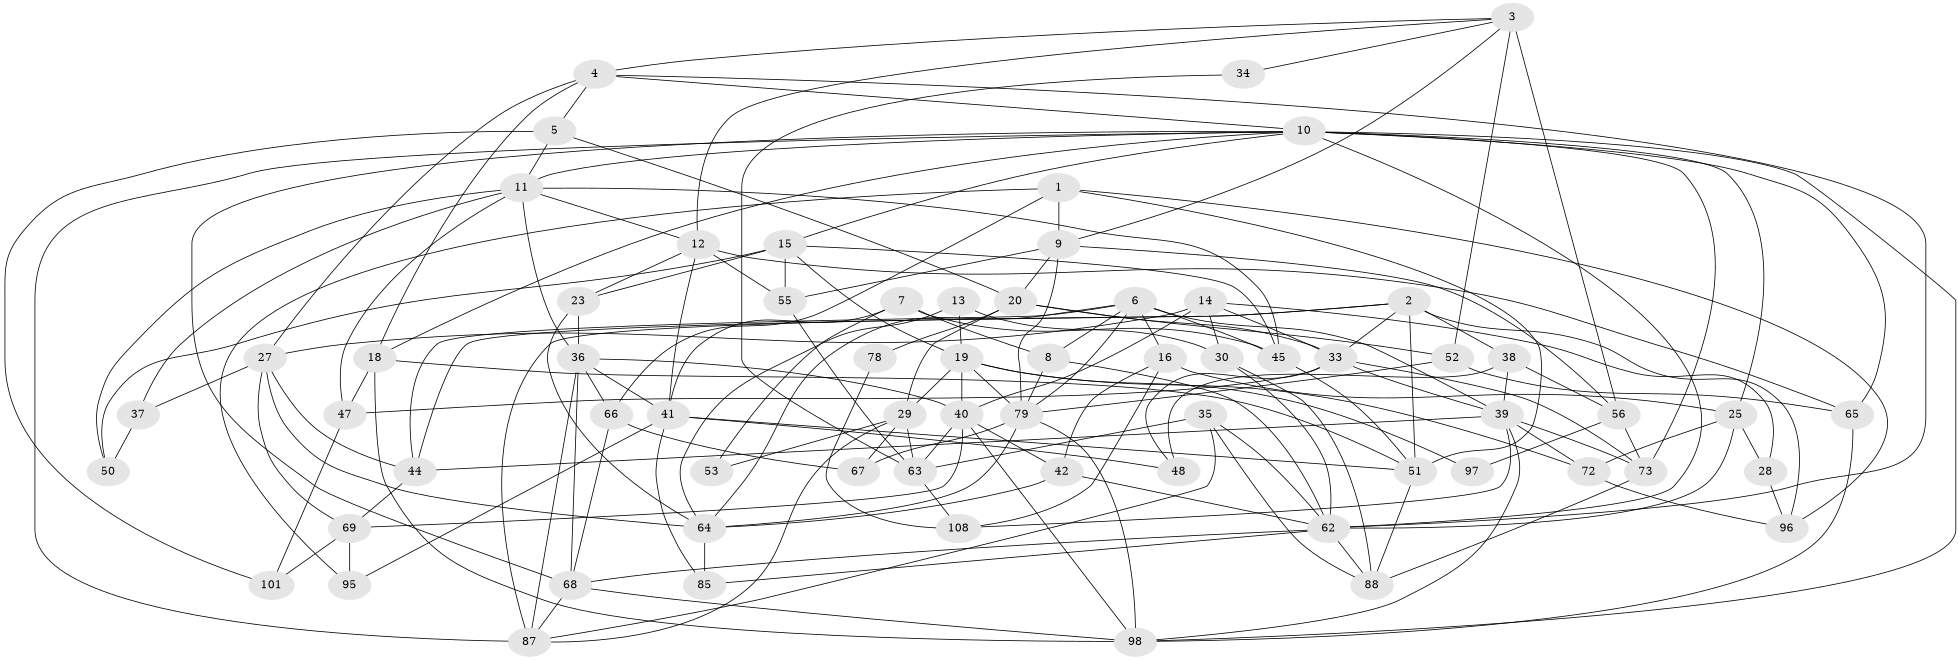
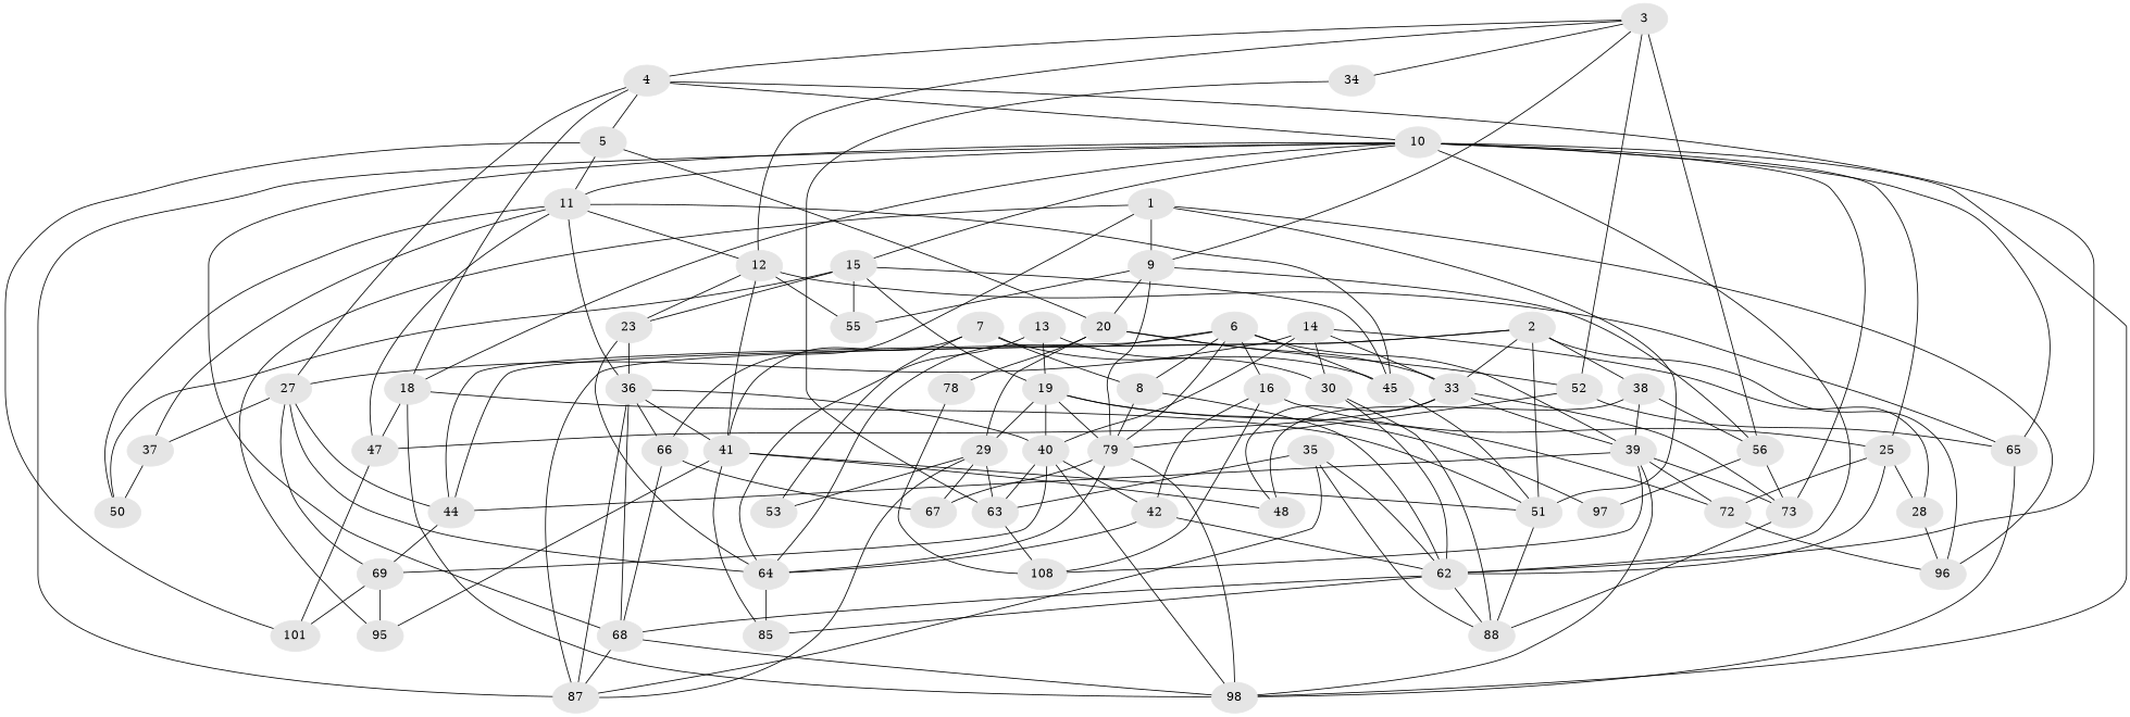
  graph {
    node [color=gray90 style=filled]
    1 [super="+99"]
    9 [super="+31"]
    51 [super="+74"]
    66 [super="+105"]
    95
    96 [super="+104"]
    56 [super="+93"]
    20 [super="+32"]
    n9 [label=79 super="+83"]
    n10 [label=55 super="+91"]
    88 [super="+106"]
    68 [super="+81"]
    67
    2 [super="+17"]
    33 [super="+75"]
    38
    44 [super="+90"]
    87 [super="+103"]
    39 [super="+55"]
    73
    47
    48
    69
    3 [super="+86"]
    4 [super="+49"]
    12 [super="+94"]
    34
    52
    5
    10 [super="+89"]
    18 [super="+24"]
    27 [super="+61"]
    62 [super="+82"]
    41 [super="+102"]
    65 [super="+92"]
    23 [super="+77"]
    63 [super="+79"]
    97
    11 [super="+43"]
    101
    15 [super="+46"]
    25 [super="+58"]
    98 [super="+100"]
    64 [super="+71"]
    37
    85
    45 [super="+57"]
    36 [super="+70"]
    50
    29 [super="+76"]
    78
    6 [super="+21"]
    8
    16 [super="+22"]
    42
    108
    72
    7 [super="+107"]
    53
    19 [super="+26"]
    28
    40 [super="+84"]
    13 [super="+60"]
    30
    14 [super="+80"]
    35
    1 -- 9
    1 -- 51
    1 -- 66
    1 -- 95
    1 -- 96
    9 -- 56
    9 -- 20
    9 -- n9
    9 -- n10
    51 -- 88
    66 -- 68
    66 -- 67
    56 -- 73
    56 -- 97
    20 -- 33
    20 -- 52
    20 -- 29
    20 -- 78
    n9 -- 67
    n9 -- 98
    n9 -- 64
-   n10 -- 63
    68 -- 87
    68 -- 98
    2 -- 51 [weight=2]
    2 -- 96
    2 -- 33
    2 -- 38
    2 -- 44
    2 -- 87
    33 -- 39
    33 -- 73
    33 -- 47
    33 -- 48
    38 -- 56
    38 -- 39
    38 -- 48
    44 -- 69
    39 -- 44
    39 -- 73
    39 -- 98
    39 -- 108
    39 -- 72
    73 -- 88
    47 -- 101
    69 -- 95
    69 -- 101
    3 -- 9
    3 -- 56
    3 -- 4
    3 -- 12
    3 -- 34
    3 -- 52
    4 -- 5
    4 -- 10
    4 -- 18
    4 -- 27
    4 -- 62
    12 -- n10 [weight=2]
    12 -- 41
    12 -- 65
    12 -- 23
    34 -- 63
    52 -- n9
    52 -- 65
    5 -- 20
    5 -- 11
    5 -- 101
    10 -- 68
    10 -- 87
    10 -- 73
    10 -- 18
    10 -- 62 [weight=2]
    10 -- 65
    10 -- 11
    10 -- 15
    10 -- 25
    10 -- 98
    18 -- 51
    18 -- 47
    18 -- 98
    27 -- 44
    27 -- 69
    27 -- 64
    27 -- 37
    62 -- 88
    62 -- 68
    62 -- 85
    41 -- 51
    41 -- 95
    41 -- 48
    41 -- 85
    65 -- 98
    23 -- 64
    23 -- 36
    63 -- 108
    11 -- 47
    11 -- 12
    11 -- 37
    11 -- 45
    11 -- 36
    11 -- 50
    15 -- n10
    15 -- 23
    15 -- 45
    15 -- 50
    15 -- 19
    25 -- 62
    25 -- 72
    25 -- 28
    64 -- 85
    37 -- 50
    45 -- 51
    36 -- 66
    36 -- 68
    36 -- 87
    36 -- 41
    36 -- 40
    29 -- 67
    29 -- 87
    29 -- 63
    29 -- 53
    78 -- 108
    6 -- n9
    6 -- 44
    6 -- 39
    6 -- 64
    6 -- 45 [weight=2]
    6 -- 8
    6 -- 16
    8 -- n9
    8 -- 62
    16 -- 25
    16 -- 42
    16 -- 108
    42 -- 62
    42 -- 64
    72 -- 96
    7 -- 41
    7 -- 45
    7 -- 8
    7 -- 53
    19 -- n9
    19 -- 97 [weight=2]
    19 -- 29
    19 -- 72 [weight=2]
    19 -- 40
    28 -- 96
    40 -- 69
    40 -- 63
    40 -- 98
    40 -- 42
    13 -- 64
    13 -- 19
    13 -- 30
    30 -- 88
    30 -- 62
    14 -- 33
    14 -- 27
    14 -- 28
    14 -- 40
    14 -- 30
    35 -- 88
    35 -- 87
    35 -- 62
    35 -- 63
  }
